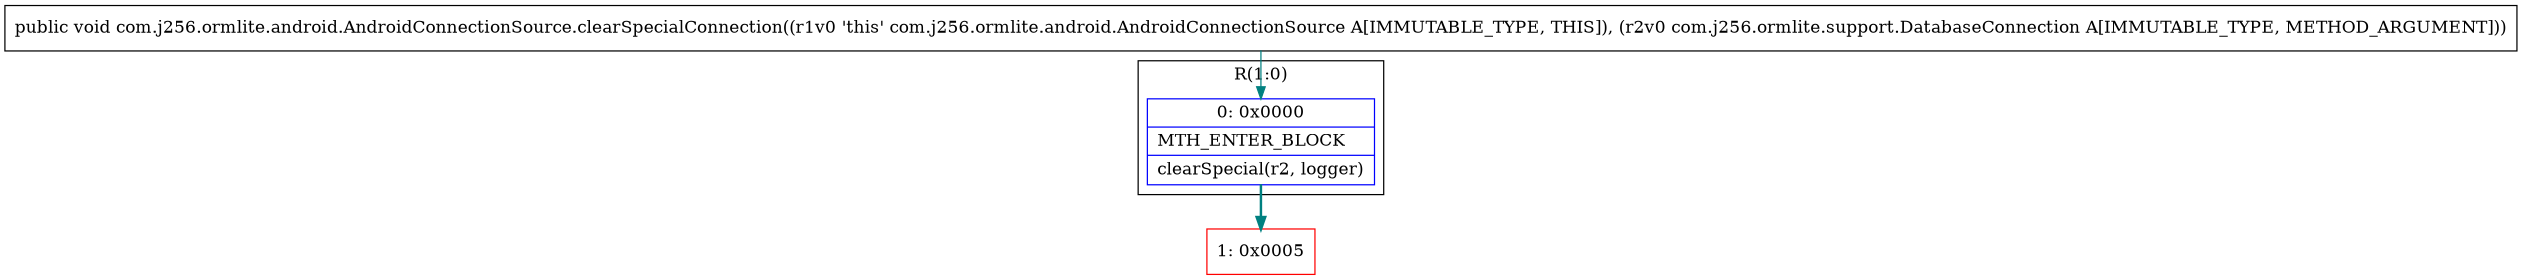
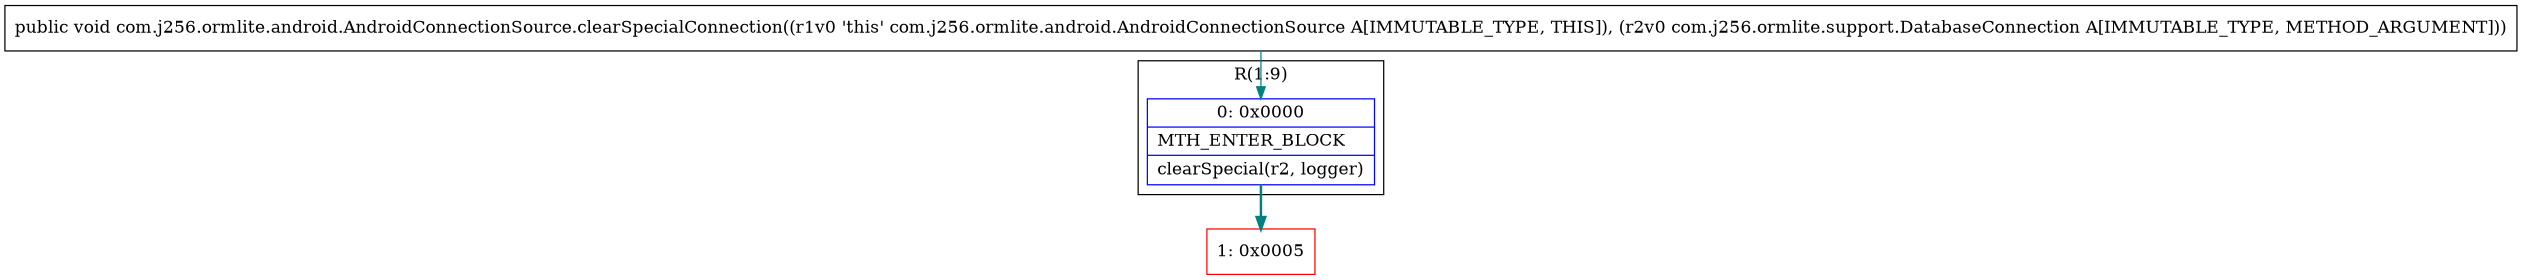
  digraph {
    node [shape=record]
    edge [color=teal]
    n1 [color=blue label="{0\:\ 0x0000|MTH_ENTER_BLOCK\l|clearSpecial(r2, logger)\l}"]
    n2 [color=red label="{1\:\ 0x0005}"]
    n3 [label="{public void com.j256.ormlite.android.AndroidConnectionSource.clearSpecialConnection((r1v0 'this' com.j256.ormlite.android.AndroidConnectionSource A[IMMUTABLE_TYPE, THIS]), (r2v0 com.j256.ormlite.support.DatabaseConnection A[IMMUTABLE_TYPE, METHOD_ARGUMENT])) }"]
    subgraph cluster_1 {
-     label="R(1:0)"
+     label="R(1:9)"
      n1
    }
    n1 -> n2 [style=bold]
    n3 -> n1 [style=solid]
  }
